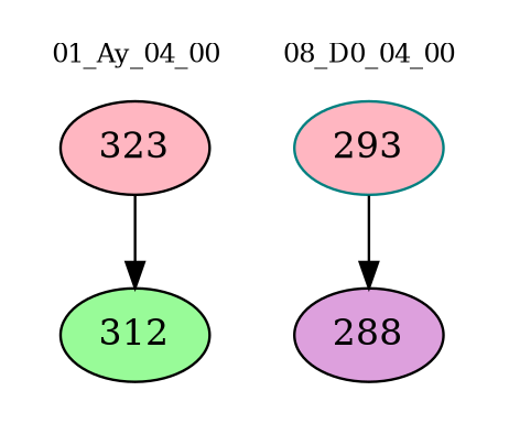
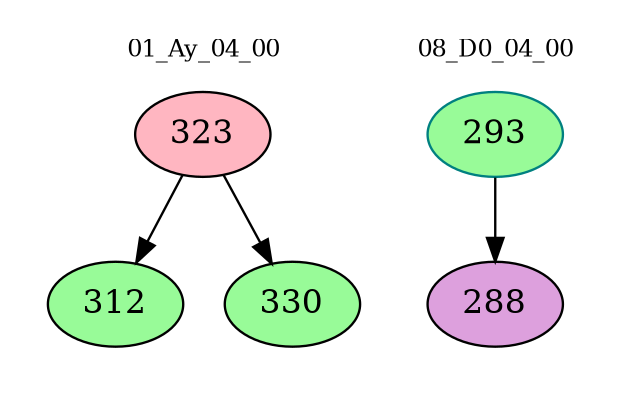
  digraph {
    fontname="DejaVu Serif"
    node [color=black fillcolor=lightpink fontname="DejaVu Serif" style=filled]
    edge [color=black fontname="DejaVu Serif"]
    n1 [label=323]
    n2 [fillcolor=palegreen label=312]
-   n4 [color=teal label=293]
+   n3 [fillcolor=palegreen label=330]
+   n4 [color=teal fillcolor=palegreen label=293]
    n5 [fillcolor=plum label=288]
    subgraph cluster_1 {
      color=white
      fontsize=10
      label="01_Ay_04_00"
      n1
      n2
+     n3
    }
    subgraph cluster_2 {
      color=white
      fontsize=10
      label="08_D0_04_00"
      n4
      n5
    }
    n1 -> n2
+   n1 -> n3
    n4 -> n5
  }
